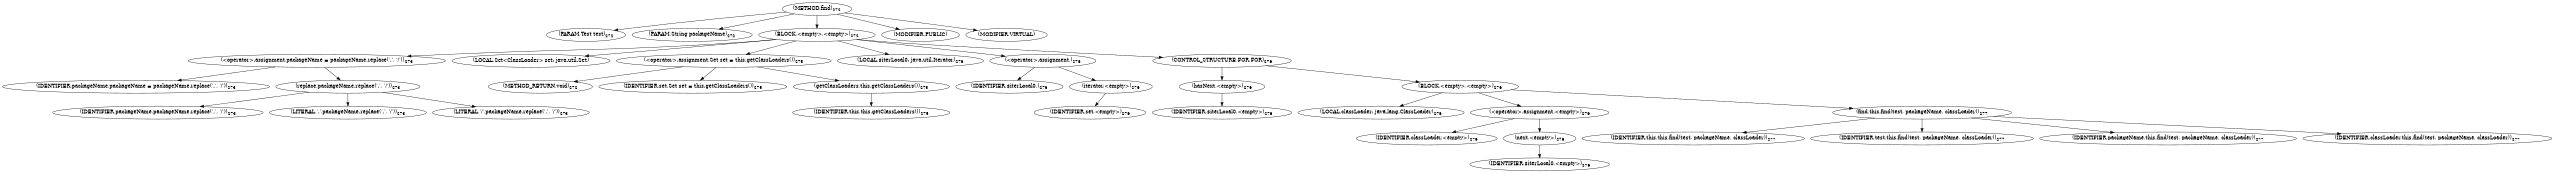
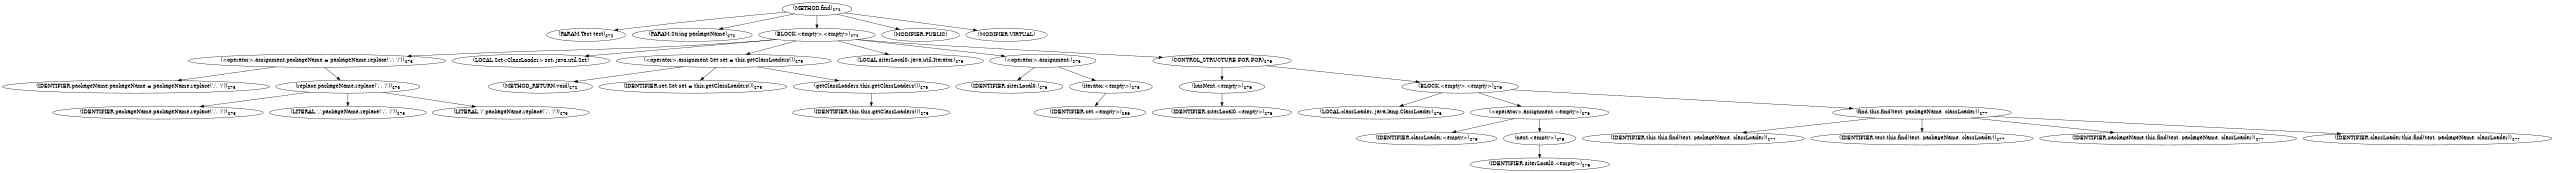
  digraph {
    n1 [label=<(METHOD,find)<SUB>272</SUB>>]
    n2 [label=<(PARAM,Test test)<SUB>272</SUB>>]
    n3 [label=<(PARAM,String packageName)<SUB>272</SUB>>]
    n4 [label=<(BLOCK,&lt;empty&gt;,&lt;empty&gt;)<SUB>272</SUB>>]
    n5 [label=<(MODIFIER,PUBLIC)>]
    n6 [label=<(MODIFIER,VIRTUAL)>]
    n7 [label=<(&lt;operator&gt;.assignment,packageName = packageName.replace('.', '/'))<SUB>273</SUB>>]
    n8 [label=<(LOCAL,Set&lt;ClassLoader&gt; set: java.util.Set)>]
    n9 [label=<(&lt;operator&gt;.assignment,Set set = this.getClassLoaders())<SUB>275</SUB>>]
    n10 [label=<(LOCAL,$iterLocal0: java.util.Iterator)<SUB>276</SUB>>]
    n11 [label=<(&lt;operator&gt;.assignment,)<SUB>276</SUB>>]
    n12 [label=<(CONTROL_STRUCTURE,FOR,FOR)<SUB>276</SUB>>]
    n13 [label=<(METHOD_RETURN,void)<SUB>272</SUB>>]
    n14 [label=<(IDENTIFIER,packageName,packageName = packageName.replace('.', '/'))<SUB>273</SUB>>]
    n15 [label=<(replace,packageName.replace('.', '/'))<SUB>273</SUB>>]
    n16 [label=<(IDENTIFIER,set,Set set = this.getClassLoaders())<SUB>275</SUB>>]
    n17 [label=<(getClassLoaders,this.getClassLoaders())<SUB>275</SUB>>]
    n18 [label=<(IDENTIFIER,$iterLocal0,)<SUB>276</SUB>>]
    n19 [label=<(iterator,&lt;empty&gt;)<SUB>276</SUB>>]
    n20 [label=<(hasNext,&lt;empty&gt;)<SUB>276</SUB>>]
    n21 [label=<(BLOCK,&lt;empty&gt;,&lt;empty&gt;)<SUB>276</SUB>>]
    n22 [label=<(IDENTIFIER,packageName,packageName.replace('.', '/'))<SUB>273</SUB>>]
    n23 [label=<(LITERAL,'.',packageName.replace('.', '/'))<SUB>273</SUB>>]
    n24 [label=<(LITERAL,'/',packageName.replace('.', '/'))<SUB>273</SUB>>]
    n25 [label=<(IDENTIFIER,this,this.getClassLoaders())<SUB>275</SUB>>]
-   n26 [label=<(IDENTIFIER,set,&lt;empty&gt;)<SUB>276</SUB>>]
+   n26 [label=<(IDENTIFIER,set,&lt;empty&gt;)<SUB>256</SUB>>]
    n27 [label=<(IDENTIFIER,$iterLocal0,&lt;empty&gt;)<SUB>276</SUB>>]
    n28 [label=<(LOCAL,classLoader: java.lang.ClassLoader)<SUB>276</SUB>>]
    n29 [label=<(&lt;operator&gt;.assignment,&lt;empty&gt;)<SUB>276</SUB>>]
    n30 [label=<(find,this.find(test, packageName, classLoader))<SUB>277</SUB>>]
    n31 [label=<(IDENTIFIER,classLoader,&lt;empty&gt;)<SUB>276</SUB>>]
    n32 [label=<(next,&lt;empty&gt;)<SUB>276</SUB>>]
    n33 [label=<(IDENTIFIER,this,this.find(test, packageName, classLoader))<SUB>277</SUB>>]
    n34 [label=<(IDENTIFIER,test,this.find(test, packageName, classLoader))<SUB>277</SUB>>]
    n35 [label=<(IDENTIFIER,packageName,this.find(test, packageName, classLoader))<SUB>277</SUB>>]
    n36 [label=<(IDENTIFIER,classLoader,this.find(test, packageName, classLoader))<SUB>277</SUB>>]
    n37 [label=<(IDENTIFIER,$iterLocal0,&lt;empty&gt;)<SUB>276</SUB>>]
    n1 -> n2
    n1 -> n3
    n1 -> n4
    n1 -> n5
    n1 -> n6
    n4 -> n7
    n4 -> n8
    n4 -> n9
    n4 -> n10
    n4 -> n11
    n4 -> n12
    n7 -> n14
    n7 -> n15
    n9 -> n13
    n9 -> n16
    n9 -> n17
    n11 -> n18
    n11 -> n19
    n12 -> n20
    n12 -> n21
    n15 -> n22
    n15 -> n23
    n15 -> n24
    n17 -> n25
    n19 -> n26
    n20 -> n27
    n21 -> n28
    n21 -> n29
    n21 -> n30
    n29 -> n31
    n29 -> n32
    n30 -> n33
    n30 -> n34
    n30 -> n35
    n30 -> n36
    n32 -> n37
  }
